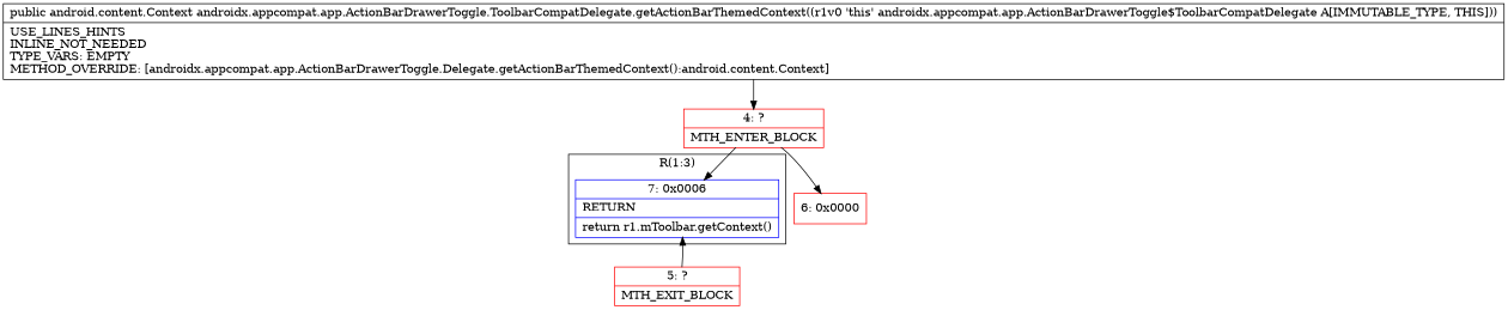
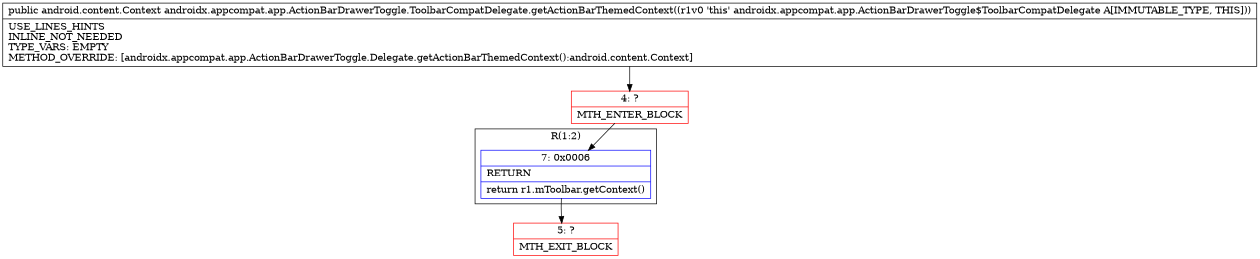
  digraph {
    node [color=red shape=record]
    n1 [color=blue label="{7\:\ 0x0006|RETURN\l|return r1.mToolbar.getContext()\l}"]
    n2 [label="{5\:\ ?|MTH_EXIT_BLOCK\l}"]
    n3 [label="{4\:\ ?|MTH_ENTER_BLOCK\l}"]
-   n4 [label="{6\:\ 0x0000}"]
    n5 [label="{public android.content.Context androidx.appcompat.app.ActionBarDrawerToggle.ToolbarCompatDelegate.getActionBarThemedContext((r1v0 'this' androidx.appcompat.app.ActionBarDrawerToggle$ToolbarCompatDelegate A[IMMUTABLE_TYPE, THIS]))  | USE_LINES_HINTS\lINLINE_NOT_NEEDED\lTYPE_VARS: EMPTY\lMETHOD_OVERRIDE: [androidx.appcompat.app.ActionBarDrawerToggle.Delegate.getActionBarThemedContext():android.content.Context]\l}" color=""]
    subgraph cluster_1 {
-     label="R(1:3)"
+     label="R(1:2)"
      n1
    }
-   n2 -> n1
+   n1 -> n2
    n3 -> n1
-   n3 -> n4
    n5 -> n3
  }
